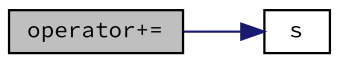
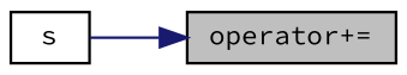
  digraph {
    rankdir=LR
    fontname="Source Code Pro"
    node [color=black fontname="Source Code Pro" fontsize=10 shape=record]
    n1 [fillcolor=grey75 fontcolor=black height=0.2 label="operator+=" style=filled width=0.4]
    n2 [height=0.2 label=s width=0.4]
-   n1 -> n2 [color=midnightblue fontname="Source Code Pro" fontsize=10 labelfontname=FreeSans labelfontsize=10 style=solid]
+   n2 -> n1 [color=midnightblue fontname="Source Code Pro" fontsize=10 labelfontname=FreeSans labelfontsize=10 style=solid]
  }
